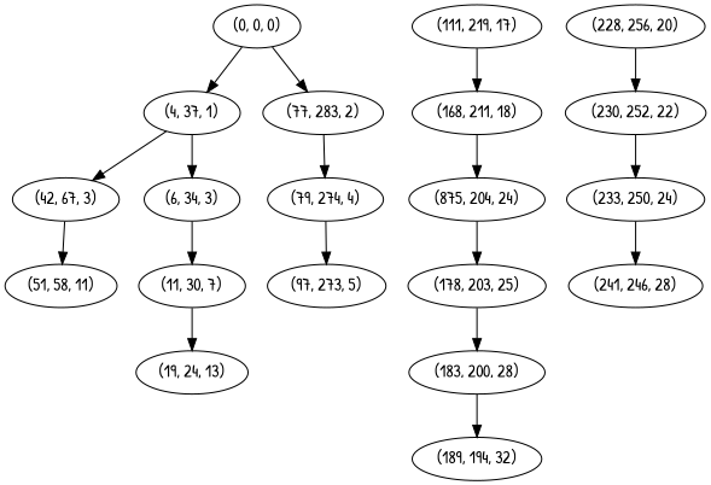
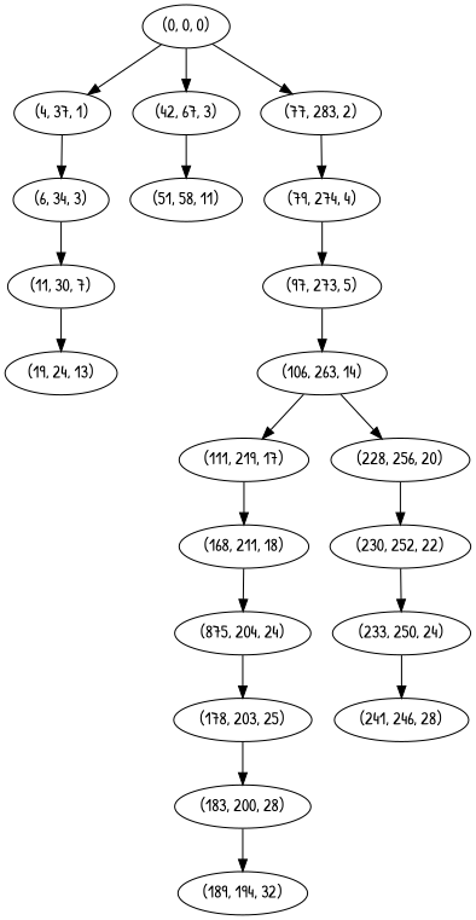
  digraph {
    fontname="Patrick Hand"
    node [fontname="Patrick Hand"]
    edge [fontname="Patrick Hand"]
    "(0, 0, 0)"
    "(4, 37, 1)"
    "(42, 67, 3)"
    "(77, 283, 2)"
    "(6, 34, 3)"
    "(51, 58, 11)"
    "(79, 274, 4)"
    "(11, 30, 7)"
    "(19, 24, 13)"
    "(97, 273, 5)"
+   "(106, 263, 14)"
    "(111, 219, 17)"
    "(228, 256, 20)"
    "(168, 211, 18)"
    "(230, 252, 22)"
    n16 [label="(875, 204, 24)"]
    "(178, 203, 25)"
    "(183, 200, 28)"
    "(189, 194, 32)"
    "(233, 250, 24)"
    "(241, 246, 28)"
    "(0, 0, 0)" -> "(4, 37, 1)"
-   "(4, 37, 1)" -> "(42, 67, 3)"
+   "(0, 0, 0)" -> "(42, 67, 3)"
    "(0, 0, 0)" -> "(77, 283, 2)"
    "(4, 37, 1)" -> "(6, 34, 3)"
    "(42, 67, 3)" -> "(51, 58, 11)"
    "(77, 283, 2)" -> "(79, 274, 4)"
    "(6, 34, 3)" -> "(11, 30, 7)"
    "(79, 274, 4)" -> "(97, 273, 5)"
    "(11, 30, 7)" -> "(19, 24, 13)"
+   "(97, 273, 5)" -> "(106, 263, 14)"
+   "(106, 263, 14)" -> "(111, 219, 17)"
+   "(106, 263, 14)" -> "(228, 256, 20)"
    "(111, 219, 17)" -> "(168, 211, 18)"
    "(228, 256, 20)" -> "(230, 252, 22)"
    "(168, 211, 18)" -> n16
    "(230, 252, 22)" -> "(233, 250, 24)"
    n16 -> "(178, 203, 25)"
    "(178, 203, 25)" -> "(183, 200, 28)"
    "(183, 200, 28)" -> "(189, 194, 32)"
    "(233, 250, 24)" -> "(241, 246, 28)"
  }
